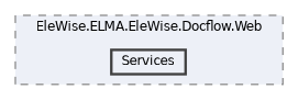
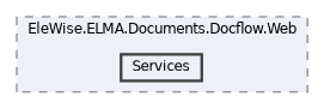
  digraph {
    compound=true
    n1 [color=grey25 fillcolor="#edf0f7" fontname=Helvetica fontsize=10 height=0.2 label=Services shape=box style="filled,bold" width=0.4]
    subgraph cluster_1 {
      bgcolor="#edf0f7"
      fontname=Helvetica
      fontsize=10
-     label="EleWise.ELMA.EleWise.Docflow.Web"
+     label="EleWise.ELMA.Documents.Docflow.Web"
      pencolor=grey50
      style="filled,dashed"
      n1
    }
  }
